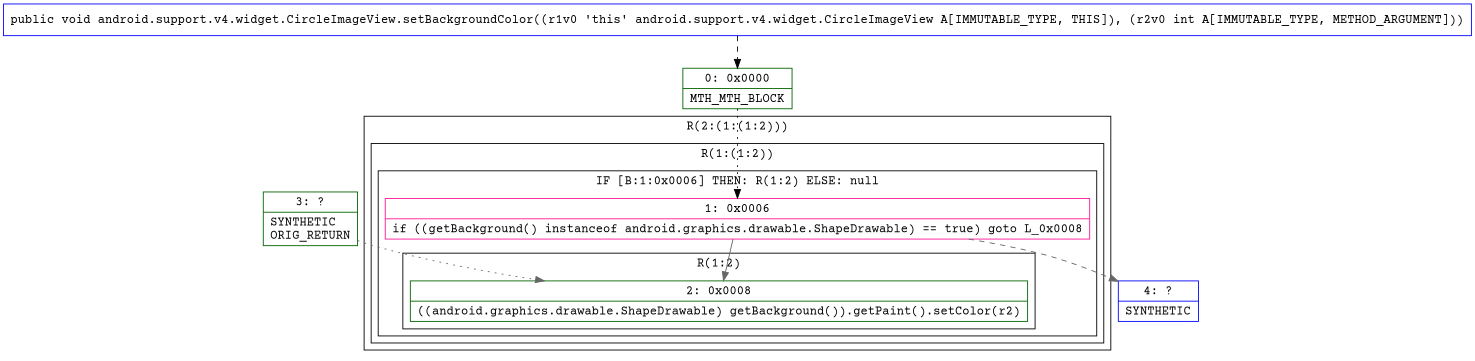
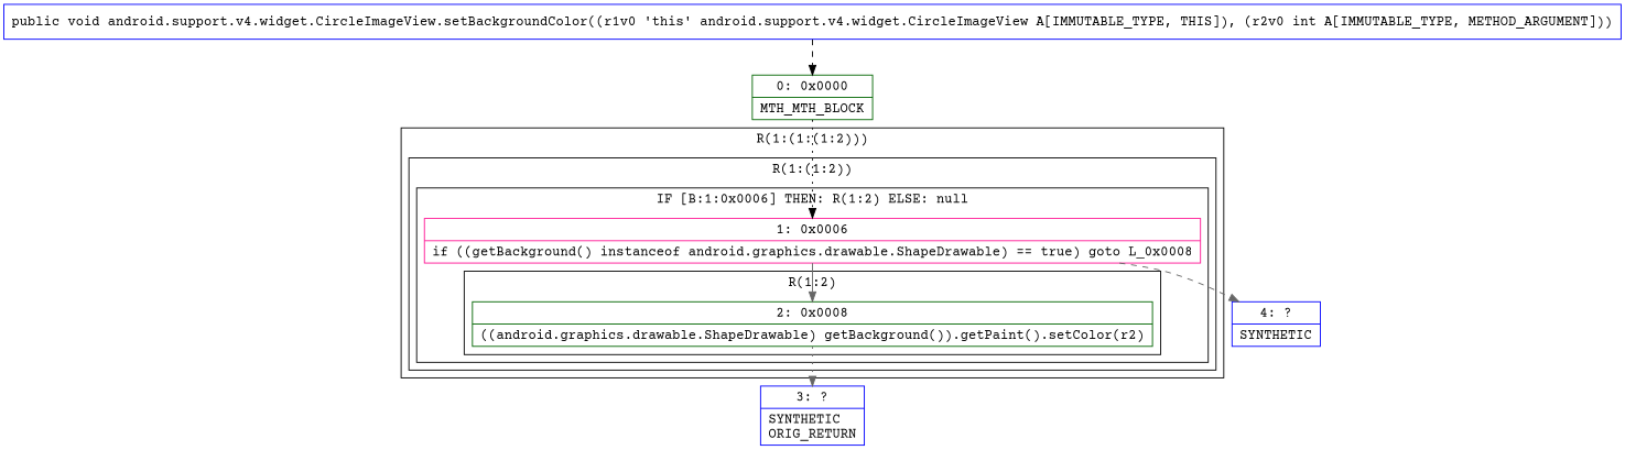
  digraph {
    fontname="Courier Prime"
    node [color=blue fontname="Courier Prime" shape=record]
    edge [color=gray40 fontname="Courier Prime" style=dotted]
    n1 [color=darkgreen label="{2\:\ 0x0008|((android.graphics.drawable.ShapeDrawable) getBackground()).getPaint().setColor(r2)\l}"]
    n2 [color=deeppink label="{1\:\ 0x0006|if ((getBackground() instanceof android.graphics.drawable.ShapeDrawable) == true) goto L_0x0008\l}"]
-   n3 [color=darkgreen label="{3\:\ ?|SYNTHETIC\lORIG_RETURN\l}"]
+   n3 [label="{3\:\ ?|SYNTHETIC\lORIG_RETURN\l}"]
    n4 [label="{4\:\ ?|SYNTHETIC\l}"]
    n5 [color=darkgreen label="{0\:\ 0x0000|MTH_MTH_BLOCK\l}"]
    n6 [label="{public void android.support.v4.widget.CircleImageView.setBackgroundColor((r1v0 'this' android.support.v4.widget.CircleImageView A[IMMUTABLE_TYPE, THIS]), (r2v0 int A[IMMUTABLE_TYPE, METHOD_ARGUMENT])) }"]
    subgraph cluster_1 {
-     label="R(2:(1:(1:2)))"
+     label="R(1:(1:(1:2)))"
      subgraph cluster_2 {
        label="R(1:(1:2))"
        subgraph cluster_3 {
          label="IF [B:1:0x0006] THEN: R(1:2) ELSE: null"
          n2
          subgraph cluster_4 {
            label="R(1:2)"
            n1
          }
        }
      }
    }
-   n3 -> n1
+   n1 -> n3
    n2 -> n1 [style=solid]
    n2 -> n4 [style=dashed]
    n5 -> n2 [color=black]
    n6 -> n5 [color=black style=dashed]
  }
